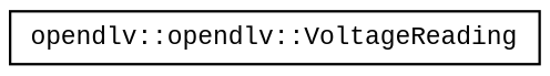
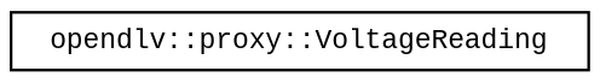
  digraph {
    rankdir=LR
    fontname="Liberation Mono"
-   n1 [color=black fillcolor=white fontname="Liberation Mono" fontsize=10 height=0.2 label="opendlv::opendlv::VoltageReading" shape=record style=filled width=0.4]
+   n1 [color=black fillcolor=white fontname="Liberation Mono" fontsize=10 height=0.2 label="opendlv::proxy::VoltageReading" shape=record style=filled width=0.4]
  }
